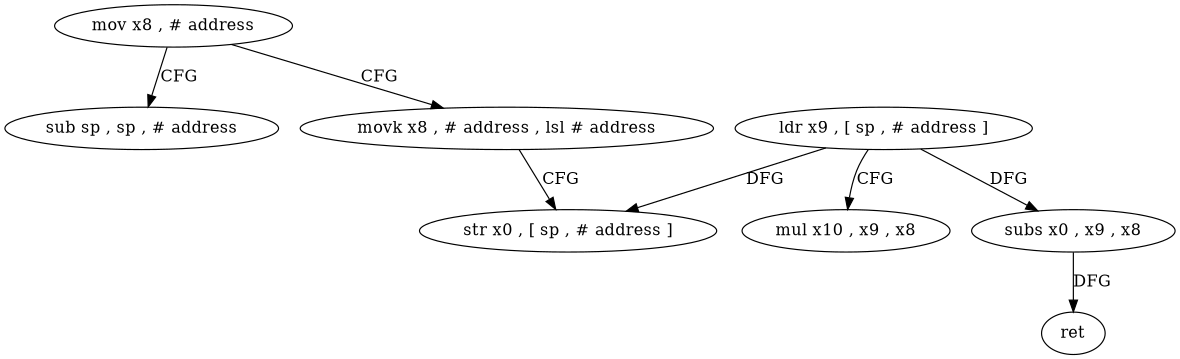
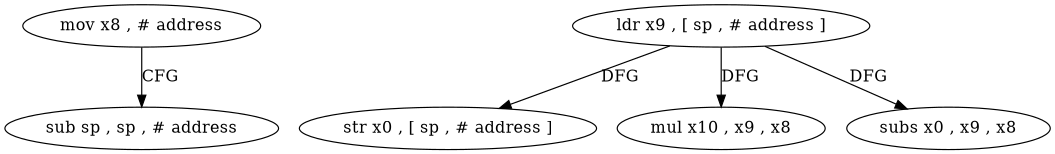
  digraph {
    n1 [label="sub sp , sp , # address"]
    n2 [label="mov x8 , # address"]
-   n3 [label="movk x8 , # address , lsl # address"]
    n4 [label="str x0 , [ sp , # address ]"]
    n5 [label="ldr x9 , [ sp , # address ]"]
    n6 [label="mul x10 , x9 , x8"]
    n7 [label="subs x0 , x9 , x8"]
-   n8 [label=ret]
    n2 -> n1 [label=CFG]
-   n2 -> n3 [label=CFG]
-   n3 -> n4 [label=CFG]
    n5 -> n4 [label=DFG]
-   n5 -> n6 [label=CFG]
+   n5 -> n6 [label=DFG]
    n5 -> n7 [label=DFG]
-   n7 -> n8 [label=DFG]
  }
